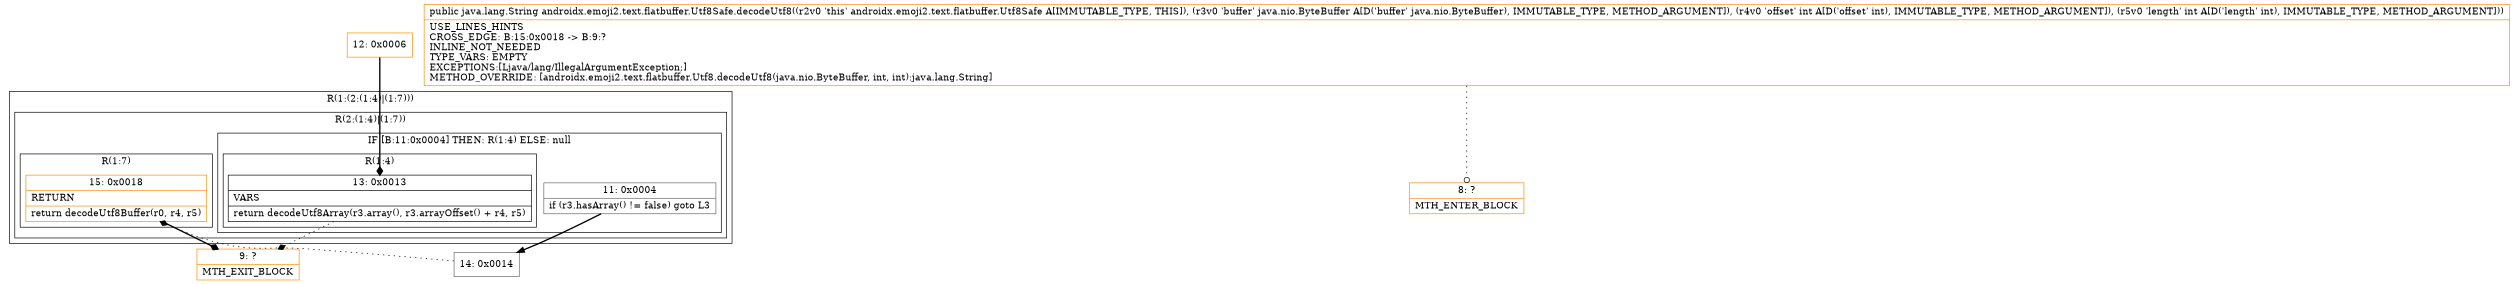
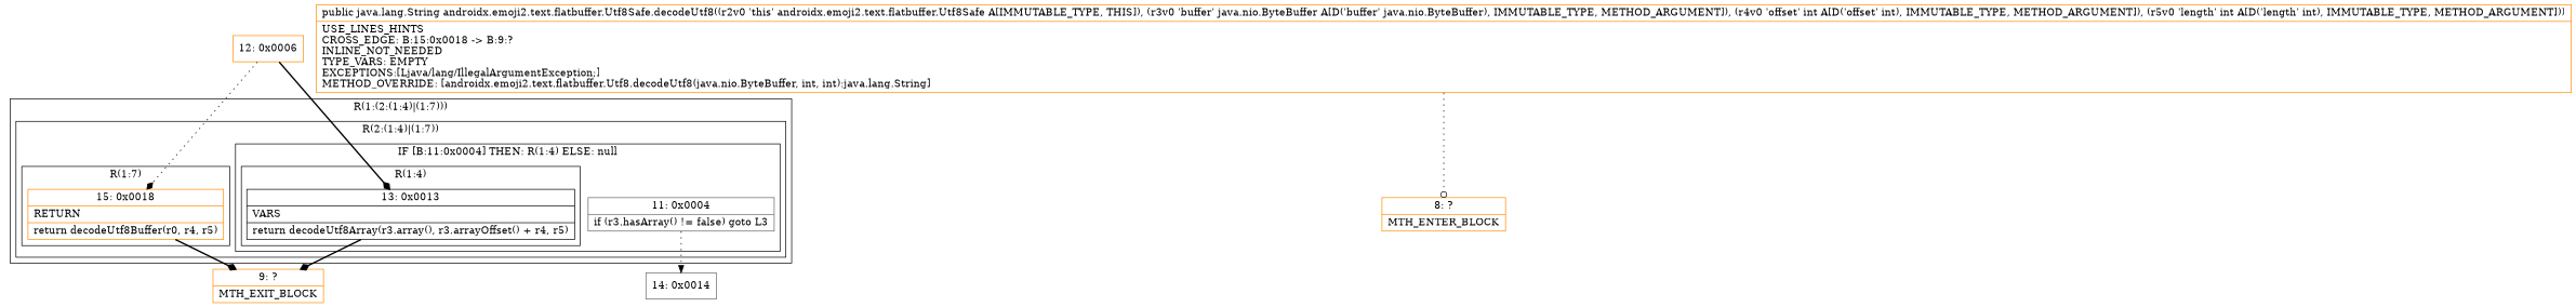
  digraph {
    node [color=darkorange shape=record]
    edge [arrowhead=diamond style=bold]
    n1 [color=black label="{13\:\ 0x0013|VARS\l|return decodeUtf8Array(r3.array(), r3.arrayOffset() + r4, r5)\l}"]
    n2 [color=gray40 label="{11\:\ 0x0004|if (r3.hasArray() != false) goto L3\l}"]
    n3 [label="{15\:\ 0x0018|RETURN\l|return decodeUtf8Buffer(r0, r4, r5)\l}"]
    n4 [label="{9\:\ ?|MTH_EXIT_BLOCK\l}"]
    n5 [color=gray40 label="{14\:\ 0x0014}"]
    n6 [label="{12\:\ 0x0006}"]
    n7 [label="{8\:\ ?|MTH_ENTER_BLOCK\l}"]
    n8 [label="{public java.lang.String androidx.emoji2.text.flatbuffer.Utf8Safe.decodeUtf8((r2v0 'this' androidx.emoji2.text.flatbuffer.Utf8Safe A[IMMUTABLE_TYPE, THIS]), (r3v0 'buffer' java.nio.ByteBuffer A[D('buffer' java.nio.ByteBuffer), IMMUTABLE_TYPE, METHOD_ARGUMENT]), (r4v0 'offset' int A[D('offset' int), IMMUTABLE_TYPE, METHOD_ARGUMENT]), (r5v0 'length' int A[D('length' int), IMMUTABLE_TYPE, METHOD_ARGUMENT]))  | USE_LINES_HINTS\lCROSS_EDGE: B:15:0x0018 \-\> B:9:?\lINLINE_NOT_NEEDED\lTYPE_VARS: EMPTY\lEXCEPTIONS:[Ljava\/lang\/IllegalArgumentException;]\lMETHOD_OVERRIDE: [androidx.emoji2.text.flatbuffer.Utf8.decodeUtf8(java.nio.ByteBuffer, int, int):java.lang.String]\l}"]
    subgraph cluster_1 {
      label="R(1:(2:(1:4)|(1:7)))"
      subgraph cluster_2 {
        label="R(2:(1:4)|(1:7))"
        subgraph cluster_3 {
          label="IF [B:11:0x0004] THEN: R(1:4) ELSE: null"
          n2
          subgraph cluster_4 {
            label="R(1:4)"
            n1
          }
        }
        subgraph cluster_5 {
          label="R(1:7)"
          n3
        }
      }
    }
-   n1 -> n4 [style=dotted]
-   n2 -> n5 [arrowhead=normal]
+   n1 -> n4
+   n2 -> n5 [arrowhead=normal style=dotted]
    n3 -> n4
-   n5 -> n3 [style=dotted]
+   n6 -> n3 [style=dotted]
    n6 -> n1
    n8 -> n7 [arrowhead=odot style=dotted]
  }
